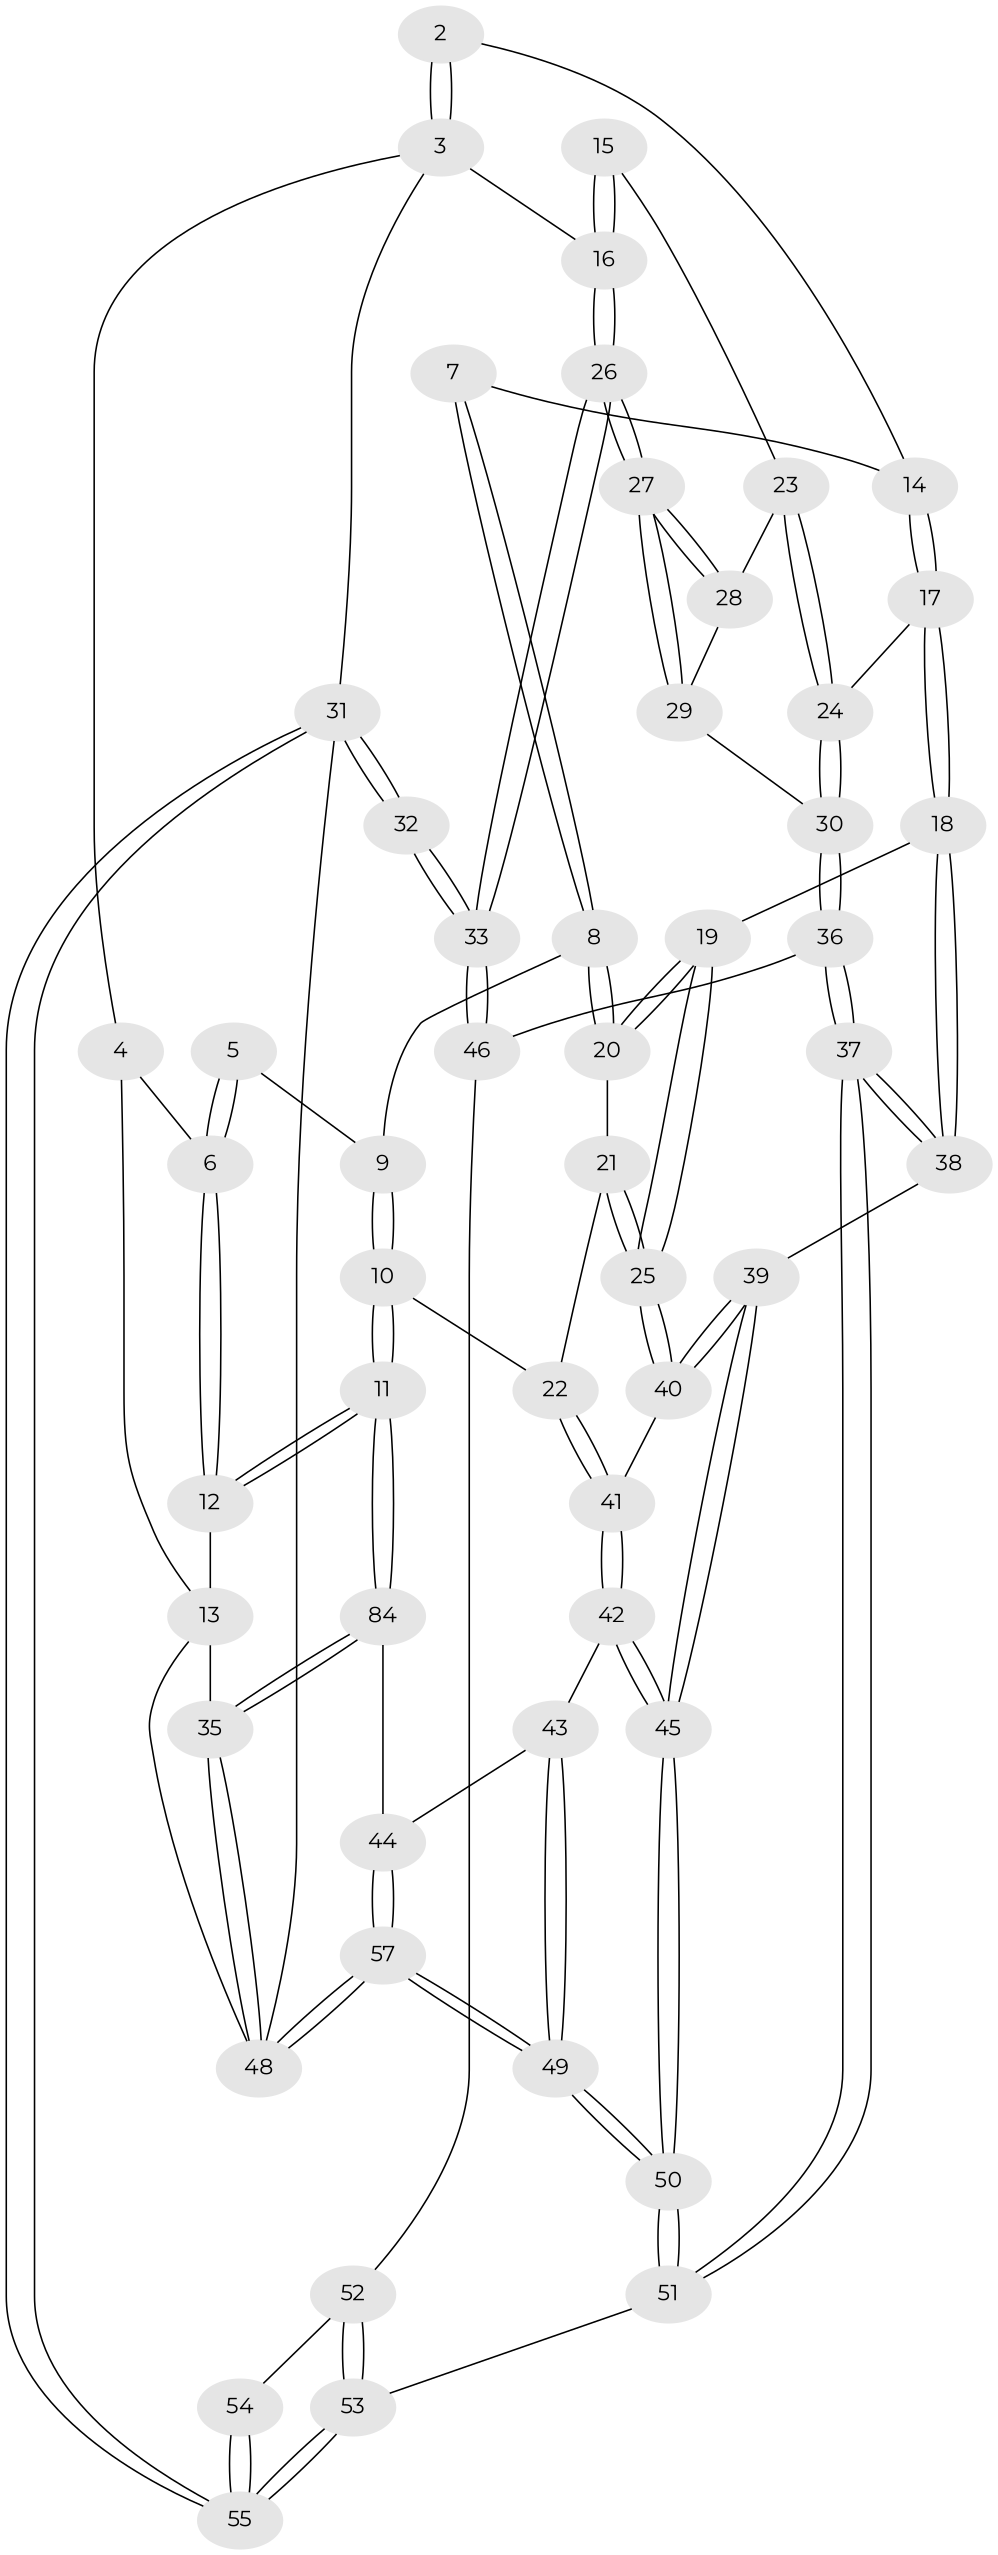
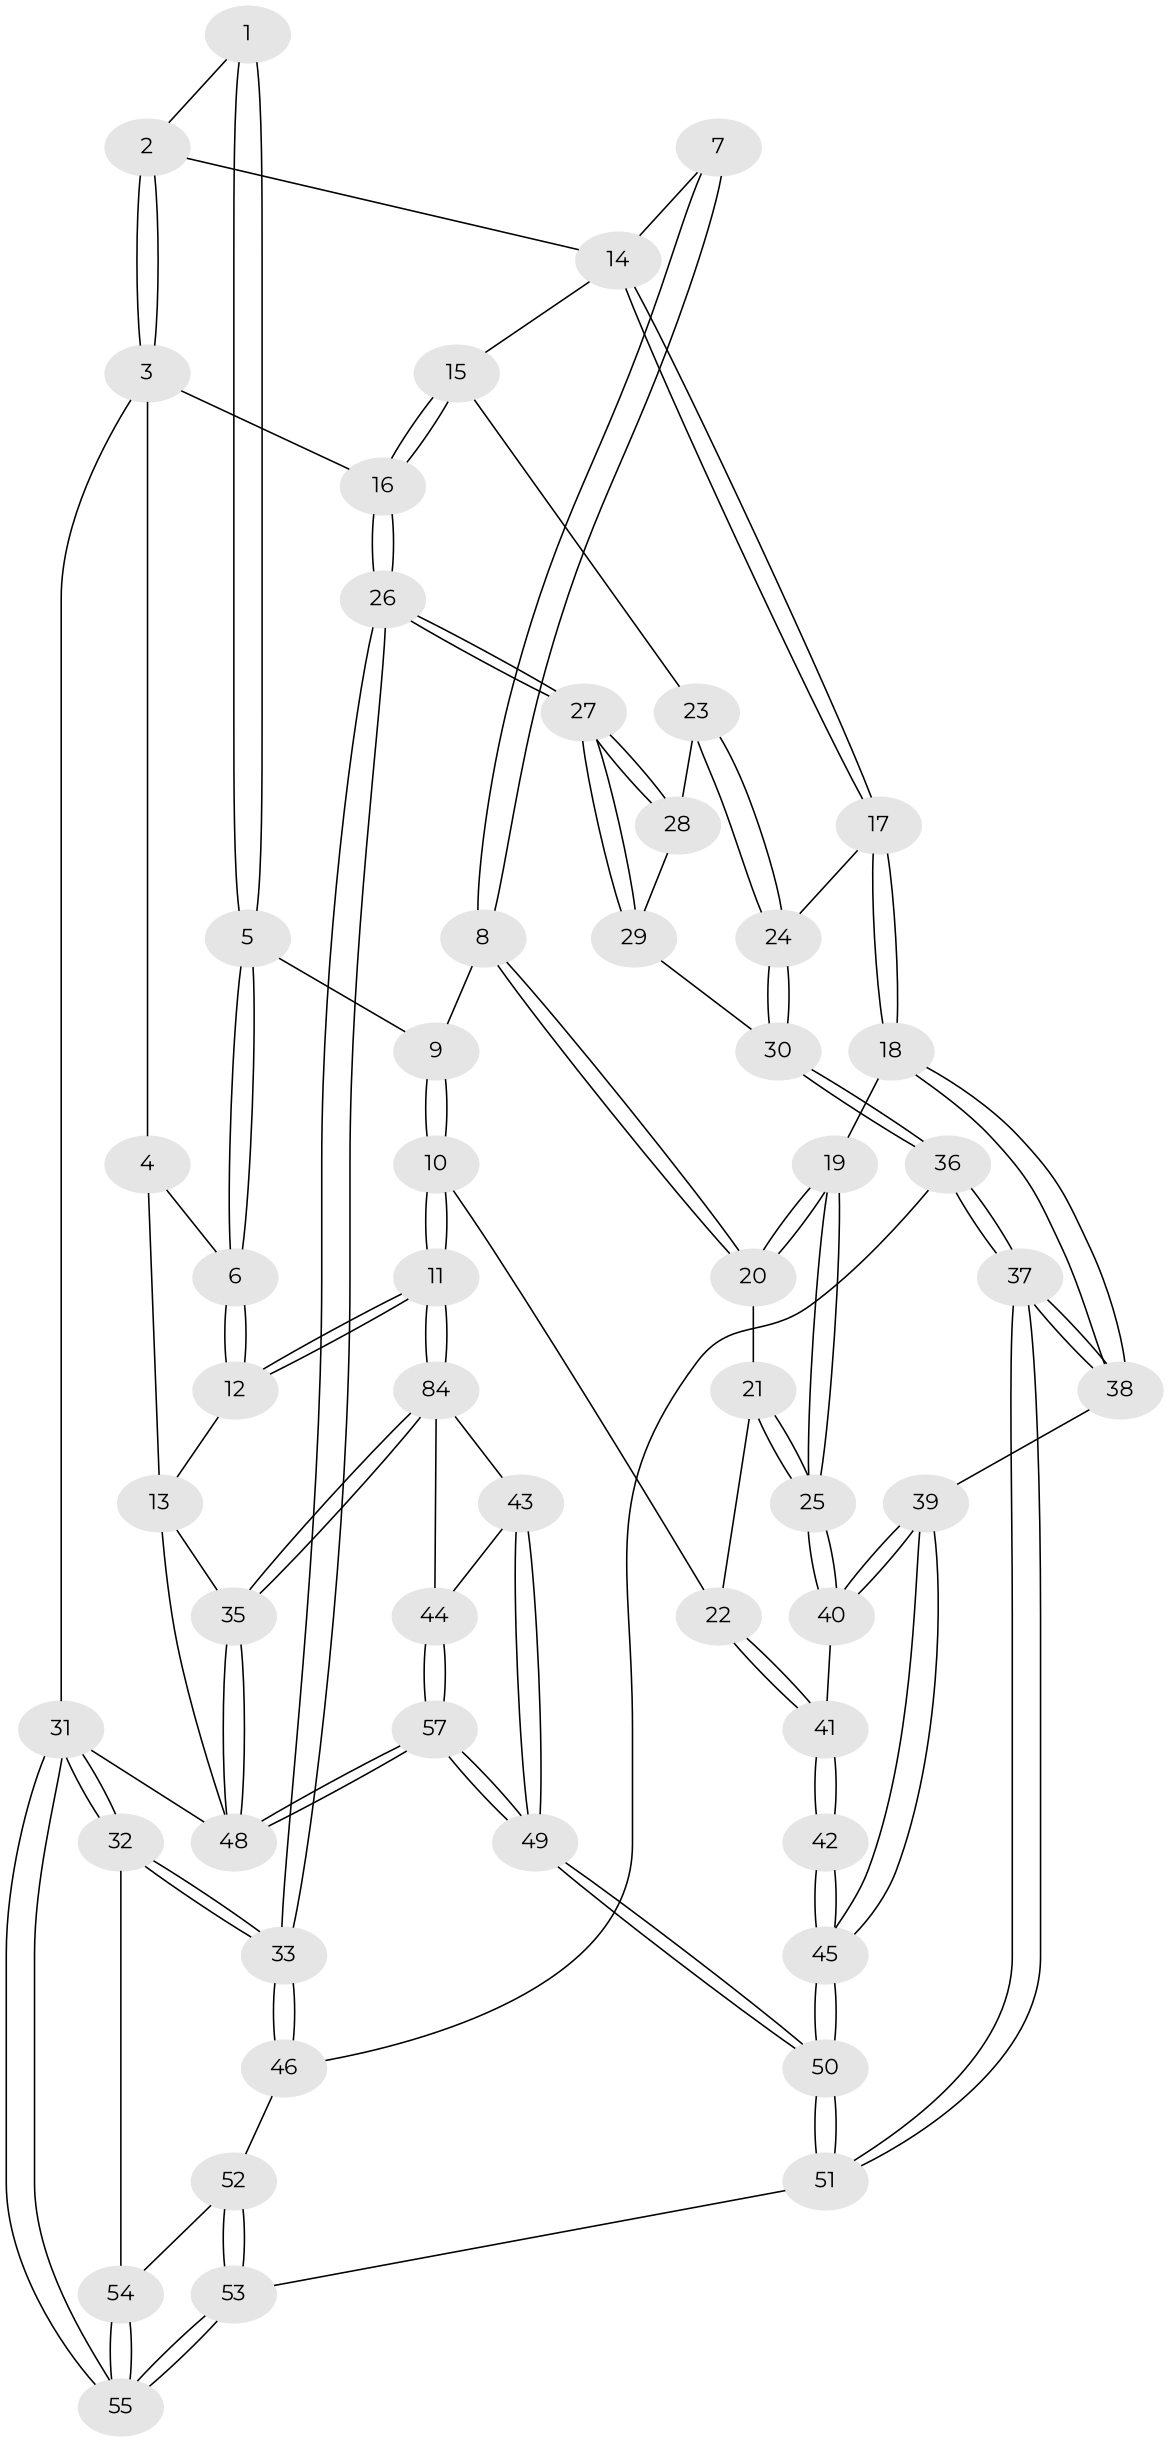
  graph {
    fontname=Montserrat
    node [color=gray90 fontname=Montserrat style=filled]
    edge [fontname=Montserrat]
+   1
    2
    5
    3
    14
    6
    9
    4
    16
    31
    7
    8
    13
    26
    48
    32
    55
    12
    35
    10
    20
    15
    17
    21
    11
    22
    n27 [label=84]
    41
    44
    23
    18
    24
    28
    27
    33
    19
    38
    30
    25
    39
    40
    42
    29
    36
    46
    37
    54
    52
    n49 [label=57]
    51
    53
    45
    50
    43
    49
+   1 -- 2
+   1 -- 5
+   1 -- 5
    2 -- 3
    2 -- 3
    2 -- 14
    5 -- 6
    5 -- 6
    5 -- 9
    3 -- 4
    3 -- 16
    3 -- 31
+   14 -- 15
    14 -- 17
    14 -- 17
    6 -- 12
    6 -- 12
    9 -- 10
    9 -- 10
    4 -- 6
    4 -- 13
    16 -- 26
    16 -- 26
    31 -- 48
    31 -- 32
    31 -- 32
    31 -- 55
    31 -- 55
    7 -- 14
    7 -- 8
    7 -- 8
    8 -- 9
    8 -- 20
    8 -- 20
    13 -- 48
    13 -- 35
    26 -- 27
    26 -- 27
    26 -- 33
    26 -- 33
    32 -- 33
    32 -- 33
+   32 -- 54
    12 -- 13
    35 -- 48
    35 -- 48
    10 -- 11
    10 -- 11
    10 -- 22
    20 -- 21
    15 -- 16
    15 -- 16
    15 -- 23
    17 -- 18
    17 -- 18
    17 -- 24
    21 -- 22
    21 -- 25
    21 -- 25
    11 -- 12
    11 -- 12
    11 -- n27
    11 -- n27
    22 -- 41
    22 -- 41
    n27 -- 35
    n27 -- 35
    n27 -- 44
    41 -- 42
    41 -- 42
    44 -- n49
    44 -- n49
    23 -- 24
    23 -- 24
    23 -- 28
    18 -- 19
    18 -- 38
    18 -- 38
    24 -- 30
    24 -- 30
    28 -- 29
    27 -- 28
    27 -- 28
    27 -- 29
    27 -- 29
    33 -- 46
    33 -- 46
    19 -- 20
    19 -- 20
    19 -- 25
    19 -- 25
    38 -- 39
    30 -- 36
    30 -- 36
    25 -- 40
    25 -- 40
    39 -- 40
    39 -- 40
    39 -- 45
    39 -- 45
    40 -- 41
    42 -- 45
    42 -- 45
-   42 -- 43
+   n27 -- 43
    29 -- 30
    36 -- 46
    36 -- 37
    36 -- 37
    46 -- 52
    37 -- 38
    37 -- 38
    37 -- 51
    37 -- 51
    54 -- 55
    54 -- 55
    52 -- 54
    52 -- 53
    52 -- 53
    n49 -- 48
    n49 -- 48
    n49 -- 49
    n49 -- 49
    51 -- 53
    53 -- 55
    53 -- 55
    45 -- 50
    45 -- 50
    50 -- 51
    50 -- 51
    43 -- 44
    43 -- 49
    43 -- 49
    49 -- 50
    49 -- 50
  }
